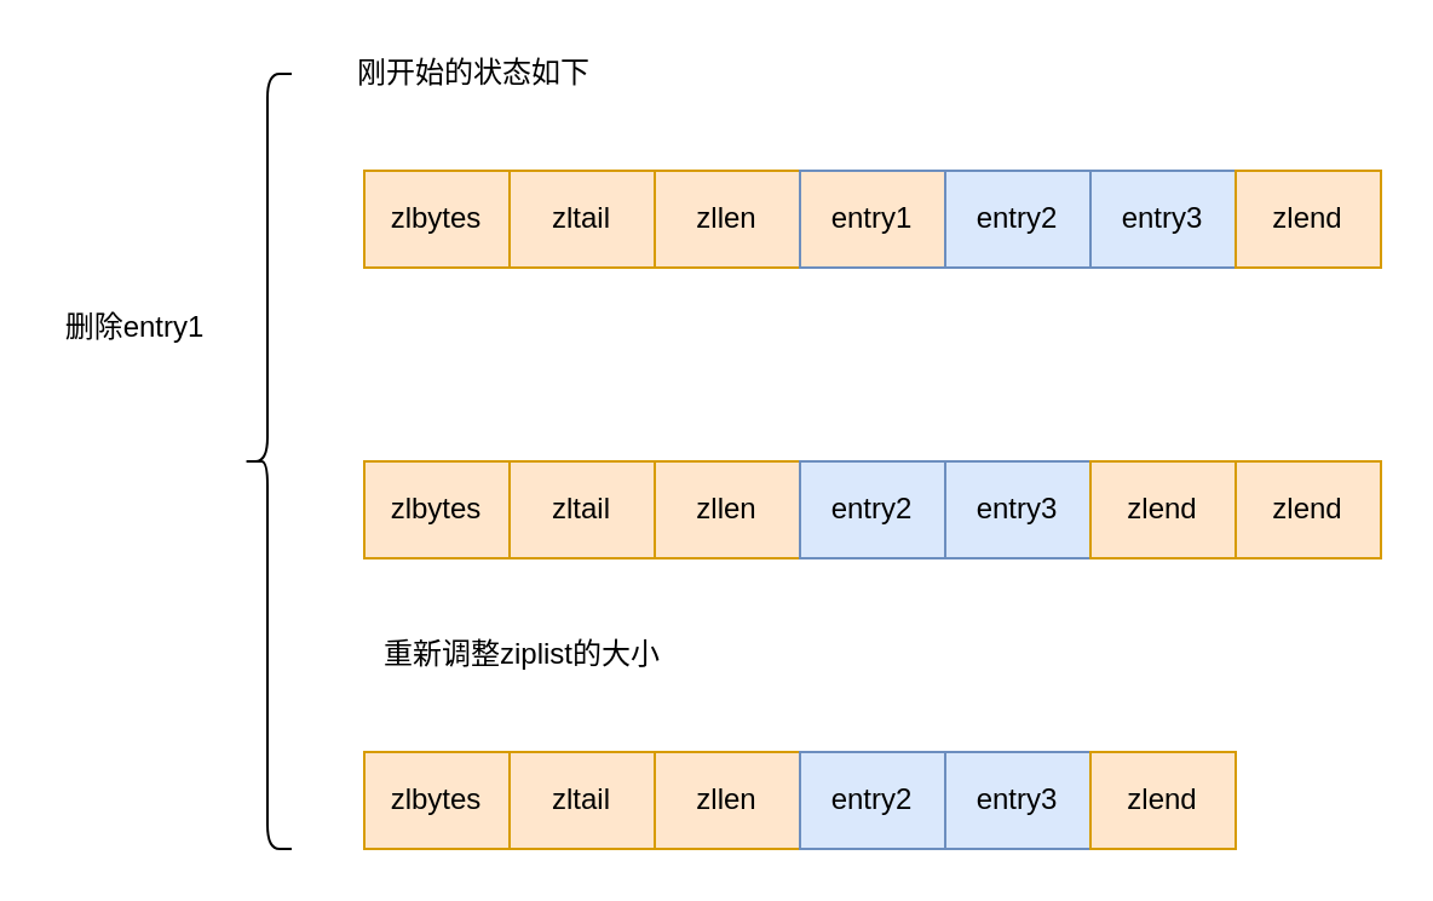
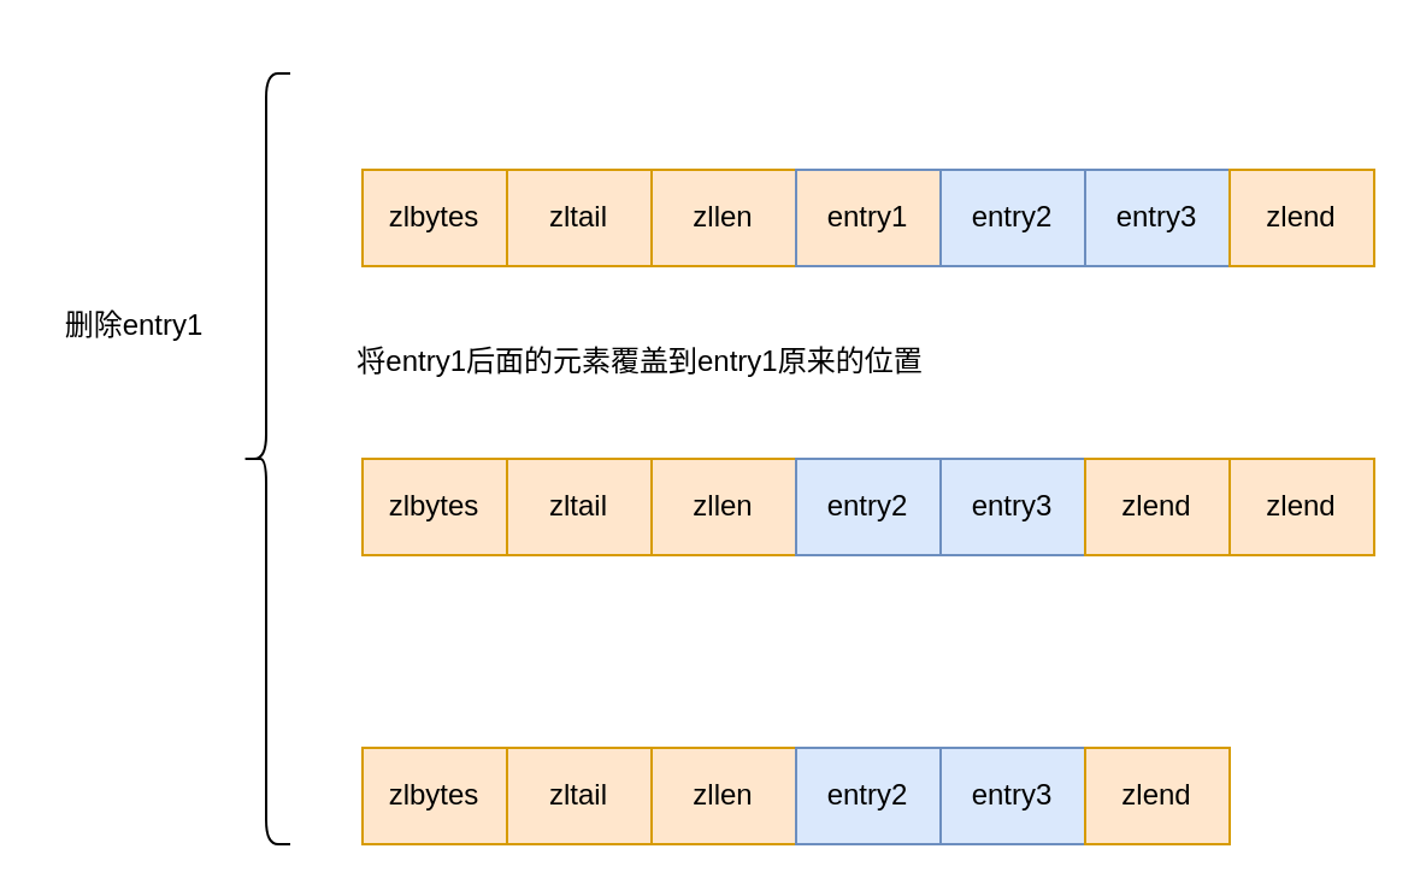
  <mxCell id="0" />
  <mxCell id="1" parent="0" />
  <mxCell id="2" value="&lt;span&gt;zlbytes&lt;/span&gt;" style="rounded=0;whiteSpace=wrap;html=1;fillColor=#ffe6cc;strokeColor=#d79b00;" vertex="1" parent="1"><mxGeometry x="150" y="70" width="60" height="40" as="geometry" /></mxCell>
  <mxCell id="3" value="&lt;span&gt;zltail&lt;/span&gt;" style="rounded=0;whiteSpace=wrap;html=1;fillColor=#ffe6cc;strokeColor=#d79b00;" vertex="1" parent="1"><mxGeometry x="210" y="70" width="60" height="40" as="geometry" /></mxCell>
  <mxCell id="4" value="&lt;span&gt;zllen&lt;/span&gt;" style="rounded=0;whiteSpace=wrap;html=1;fillColor=#ffe6cc;strokeColor=#d79b00;" vertex="1" parent="1"><mxGeometry x="270" y="70" width="60" height="40" as="geometry" /></mxCell>
  <mxCell id="5" value="&lt;span&gt;entry1&lt;/span&gt;" style="rounded=0;whiteSpace=wrap;html=1;fillColor=#ffe6cc;strokeColor=#6c8ebf;" vertex="1" parent="1"><mxGeometry x="330" y="70" width="60" height="40" as="geometry" /></mxCell>
  <mxCell id="6" value="&lt;span&gt;entry2&lt;/span&gt;" style="rounded=0;whiteSpace=wrap;html=1;fillColor=#dae8fc;strokeColor=#6c8ebf;" vertex="1" parent="1"><mxGeometry x="390" y="70" width="60" height="40" as="geometry" /></mxCell>
  <mxCell id="7" value="entry3" style="rounded=0;whiteSpace=wrap;html=1;fillColor=#dae8fc;strokeColor=#6c8ebf;" vertex="1" parent="1"><mxGeometry x="450" y="70" width="60" height="40" as="geometry" /></mxCell>
  <mxCell id="8" value="&lt;span&gt;zlend&lt;/span&gt;" style="rounded=0;whiteSpace=wrap;html=1;fillColor=#ffe6cc;strokeColor=#d79b00;" vertex="1" parent="1"><mxGeometry x="510" y="70" width="60" height="40" as="geometry" /></mxCell>
  <mxCell id="9" value="&lt;span&gt;zlbytes&lt;/span&gt;" style="rounded=0;whiteSpace=wrap;html=1;fillColor=#ffe6cc;strokeColor=#d79b00;" vertex="1" parent="1"><mxGeometry x="150" y="190" width="60" height="40" as="geometry" /></mxCell>
  <mxCell id="10" value="&lt;span&gt;zltail&lt;/span&gt;" style="rounded=0;whiteSpace=wrap;html=1;fillColor=#ffe6cc;strokeColor=#d79b00;" vertex="1" parent="1"><mxGeometry x="210" y="190" width="60" height="40" as="geometry" /></mxCell>
  <mxCell id="11" value="&lt;span&gt;zllen&lt;/span&gt;" style="rounded=0;whiteSpace=wrap;html=1;fillColor=#ffe6cc;strokeColor=#d79b00;" vertex="1" parent="1"><mxGeometry x="270" y="190" width="60" height="40" as="geometry" /></mxCell>
  <mxCell id="12" value="&lt;span&gt;entry2&lt;/span&gt;" style="rounded=0;whiteSpace=wrap;html=1;fillColor=#dae8fc;strokeColor=#6c8ebf;" vertex="1" parent="1"><mxGeometry x="330" y="190" width="60" height="40" as="geometry" /></mxCell>
  <mxCell id="13" value="&lt;span&gt;entry3&lt;/span&gt;" style="rounded=0;whiteSpace=wrap;html=1;fillColor=#dae8fc;strokeColor=#6c8ebf;" vertex="1" parent="1"><mxGeometry x="390" y="190" width="60" height="40" as="geometry" /></mxCell>
  <mxCell id="14" value="zlend" style="rounded=0;whiteSpace=wrap;html=1;fillColor=#ffe6cc;strokeColor=#d79b00;" vertex="1" parent="1"><mxGeometry x="450" y="190" width="60" height="40" as="geometry" /></mxCell>
  <mxCell id="15" value="&lt;span&gt;zlend&lt;/span&gt;" style="rounded=0;whiteSpace=wrap;html=1;fillColor=#ffe6cc;strokeColor=#d79b00;" vertex="1" parent="1"><mxGeometry x="510" y="190" width="60" height="40" as="geometry" /></mxCell>
  <mxCell id="16" value="&lt;span&gt;zlbytes&lt;/span&gt;" style="rounded=0;whiteSpace=wrap;html=1;fillColor=#ffe6cc;strokeColor=#d79b00;" vertex="1" parent="1"><mxGeometry x="150" y="310" width="60" height="40" as="geometry" /></mxCell>
  <mxCell id="17" value="&lt;span&gt;zltail&lt;/span&gt;" style="rounded=0;whiteSpace=wrap;html=1;fillColor=#ffe6cc;strokeColor=#d79b00;" vertex="1" parent="1"><mxGeometry x="210" y="310" width="60" height="40" as="geometry" /></mxCell>
  <mxCell id="18" value="&lt;span&gt;zllen&lt;/span&gt;" style="rounded=0;whiteSpace=wrap;html=1;fillColor=#ffe6cc;strokeColor=#d79b00;" vertex="1" parent="1"><mxGeometry x="270" y="310" width="60" height="40" as="geometry" /></mxCell>
  <mxCell id="19" value="&lt;span&gt;entry2&lt;/span&gt;" style="rounded=0;whiteSpace=wrap;html=1;fillColor=#dae8fc;strokeColor=#6c8ebf;" vertex="1" parent="1"><mxGeometry x="330" y="310" width="60" height="40" as="geometry" /></mxCell>
  <mxCell id="20" value="&lt;span&gt;entry3&lt;/span&gt;" style="rounded=0;whiteSpace=wrap;html=1;fillColor=#dae8fc;strokeColor=#6c8ebf;" vertex="1" parent="1"><mxGeometry x="390" y="310" width="60" height="40" as="geometry" /></mxCell>
  <mxCell id="21" value="zlend" style="rounded=0;whiteSpace=wrap;html=1;fillColor=#ffe6cc;strokeColor=#d79b00;" vertex="1" parent="1"><mxGeometry x="450" y="310" width="60" height="40" as="geometry" /></mxCell>
  <mxCell id="22" value="删除&lt;span&gt;entry1&lt;/span&gt;" style="text;html=1;align=center;verticalAlign=middle;resizable=0;points=[];autosize=1;strokeColor=none;fillColor=none;" vertex="1" parent="1"><mxGeometry x="20" y="125" width="70" height="20" as="geometry" /></mxCell>
- <mxCell id="24" value="重新调整ziplist的大小" style="text;html=1;align=center;verticalAlign=middle;resizable=0;points=[];autosize=1;strokeColor=none;fillColor=none;" vertex="1" parent="1"><mxGeometry x="150" y="260" width="130" height="20" as="geometry" /></mxCell>
- <mxCell id="25" value="刚开始的状态如下" style="text;html=1;align=center;verticalAlign=middle;resizable=0;points=[];autosize=1;strokeColor=none;fillColor=none;" vertex="1" parent="1"><mxGeometry x="140" y="20" width="110" height="20" as="geometry" /></mxCell>
+ <mxCell id="23" value="将entry1后面的元素覆盖到entry1原来的位置" style="text;html=1;align=center;verticalAlign=middle;resizable=0;points=[];autosize=1;strokeColor=none;fillColor=none;" vertex="1" parent="1"><mxGeometry x="140" y="140" width="250" height="20" as="geometry" /></mxCell>
  <mxCell id="26" value="" style="shape=curlyBracket;whiteSpace=wrap;html=1;rounded=1;" vertex="1" parent="1"><mxGeometry x="100" y="30" width="20" height="320" as="geometry" /></mxCell>
